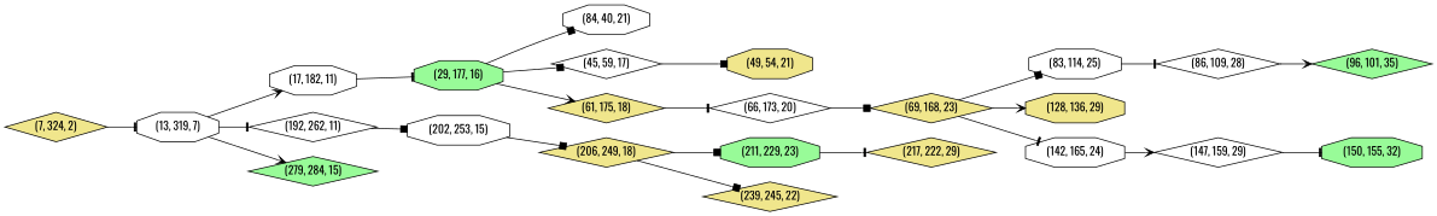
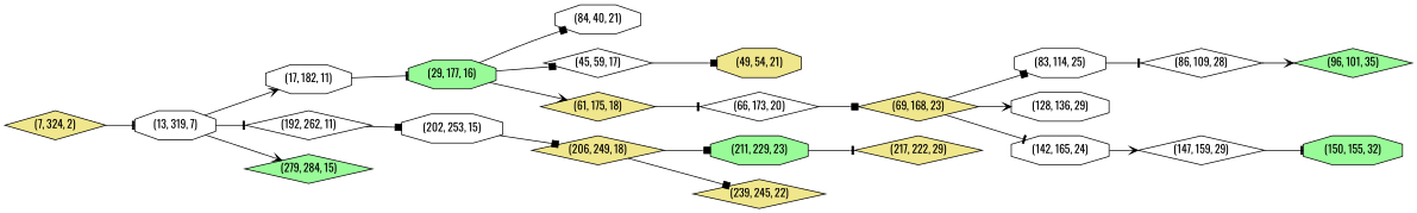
  digraph {
    fontname=Oswald
    rankdir=LR
    node [fillcolor=white fontname=Oswald shape=diamond style=filled]
    edge [arrowhead=box fontname=Oswald]
    "(7, 324, 2)" [fillcolor=khaki]
    "(13, 319, 7)" [shape=octagon]
    "(17, 182, 11)" [shape=octagon]
    "(192, 262, 11)"
    "(279, 284, 15)" [fillcolor=palegreen]
    "(29, 177, 16)" [fillcolor=palegreen shape=octagon]
    "(202, 253, 15)" [shape=octagon]
    n8 [label="(84, 40, 21)" shape=octagon]
    "(45, 59, 17)"
    "(61, 175, 18)" [fillcolor=khaki]
    "(49, 54, 21)" [fillcolor=khaki shape=octagon]
    "(66, 173, 20)"
    "(69, 168, 23)" [fillcolor=khaki]
    "(83, 114, 25)" [shape=octagon]
-   "(128, 136, 29)" [fillcolor=khaki shape=octagon]
+   "(128, 136, 29)" [shape=octagon]
    "(142, 165, 24)" [shape=octagon]
    "(86, 109, 28)"
    "(147, 159, 29)"
    "(96, 101, 35)" [fillcolor=palegreen]
    "(150, 155, 32)" [fillcolor=palegreen shape=octagon]
    "(206, 249, 18)" [fillcolor=khaki]
    "(211, 229, 23)" [fillcolor=palegreen shape=octagon]
    "(239, 245, 22)" [fillcolor=khaki]
    "(217, 222, 29)" [fillcolor=khaki]
    "(7, 324, 2)" -> "(13, 319, 7)" [arrowhead=tee]
    "(13, 319, 7)" -> "(17, 182, 11)" [arrowhead=vee]
    "(13, 319, 7)" -> "(192, 262, 11)" [arrowhead=tee]
    "(13, 319, 7)" -> "(279, 284, 15)" [arrowhead=vee]
    "(17, 182, 11)" -> "(29, 177, 16)" [arrowhead=tee]
    "(192, 262, 11)" -> "(202, 253, 15)"
    "(29, 177, 16)" -> n8
    "(29, 177, 16)" -> "(45, 59, 17)"
    "(29, 177, 16)" -> "(61, 175, 18)" [arrowhead=vee]
    "(202, 253, 15)" -> "(206, 249, 18)"
    "(45, 59, 17)" -> "(49, 54, 21)"
    "(61, 175, 18)" -> "(66, 173, 20)" [arrowhead=tee]
    "(66, 173, 20)" -> "(69, 168, 23)"
    "(69, 168, 23)" -> "(83, 114, 25)"
    "(69, 168, 23)" -> "(128, 136, 29)" [arrowhead=vee]
    "(69, 168, 23)" -> "(142, 165, 24)" [arrowhead=tee]
    "(83, 114, 25)" -> "(86, 109, 28)" [arrowhead=tee]
    "(142, 165, 24)" -> "(147, 159, 29)" [arrowhead=vee]
    "(86, 109, 28)" -> "(96, 101, 35)" [arrowhead=vee]
    "(147, 159, 29)" -> "(150, 155, 32)" [arrowhead=tee]
    "(206, 249, 18)" -> "(211, 229, 23)"
    "(206, 249, 18)" -> "(239, 245, 22)"
    "(211, 229, 23)" -> "(217, 222, 29)" [arrowhead=tee]
  }
